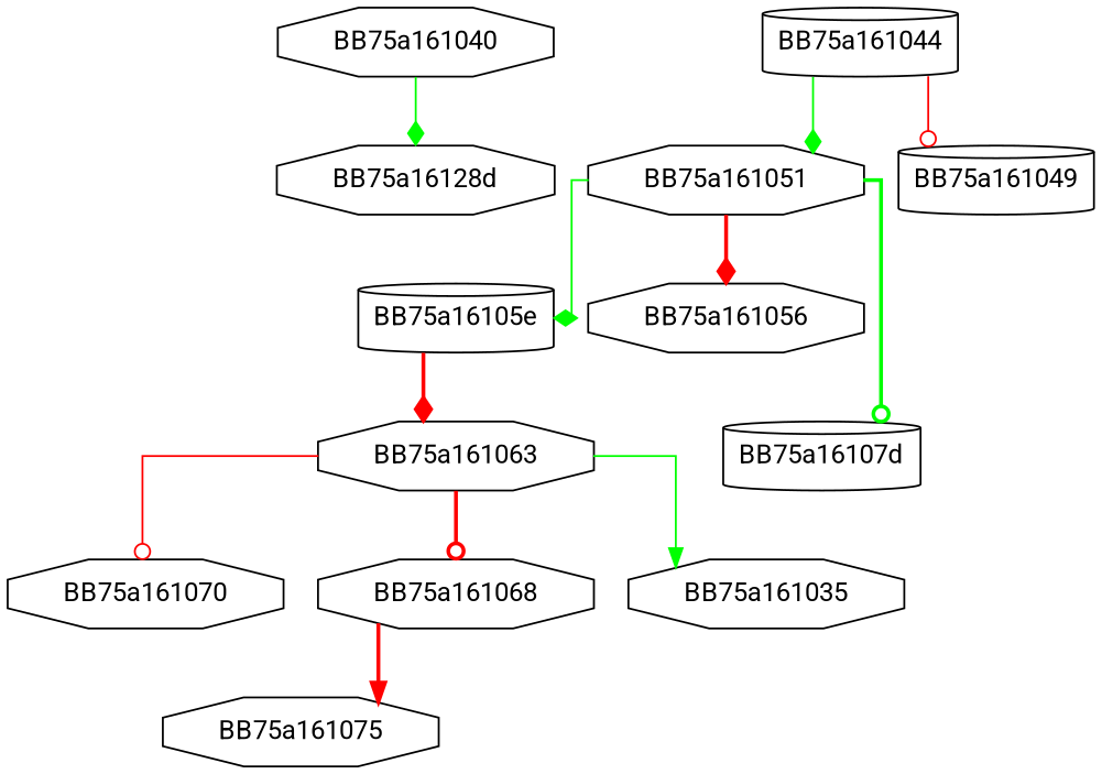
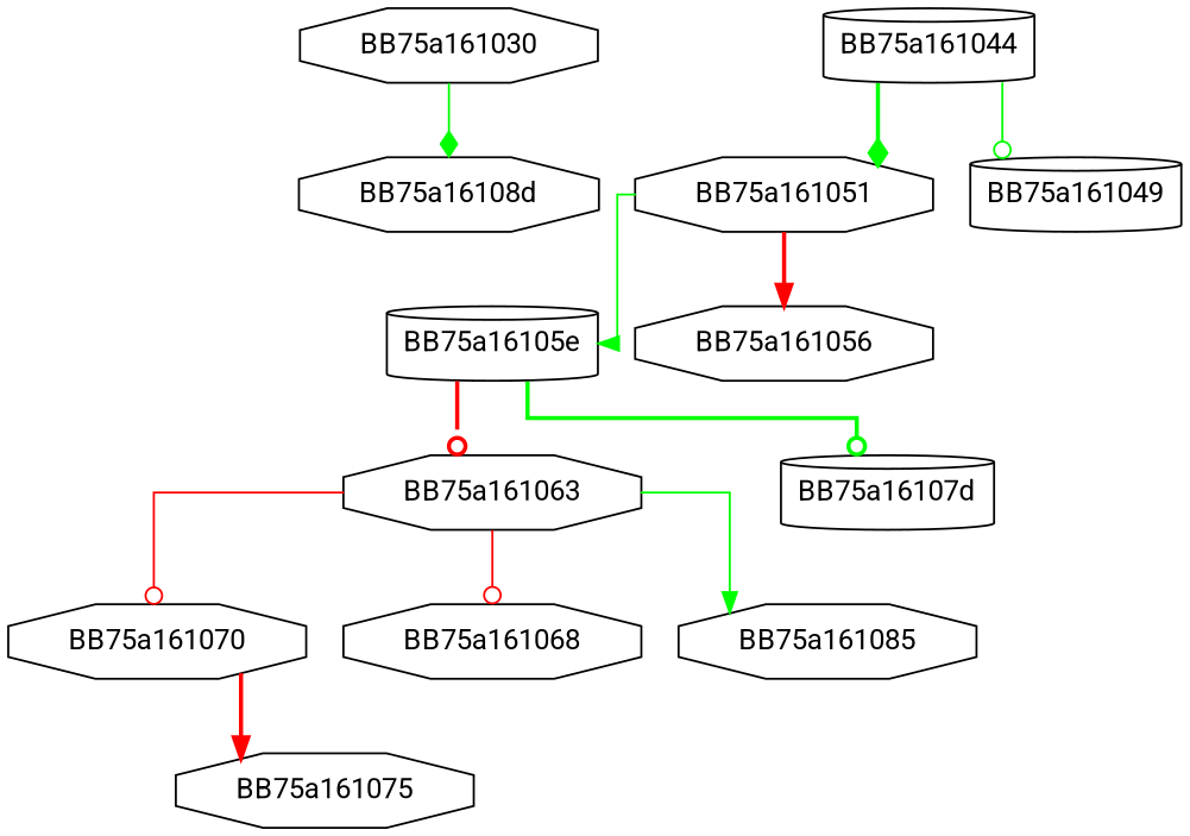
  digraph {
    fontname=Roboto
    splines=ortho
    node [fontname=Roboto shape=octagon]
    edge [arrowhead=diamond color=red fontname=Roboto style=bold]
-   BB75a161040
-   BB75a16108d [label=BB75a16128d]
+   BB75a161040 [label=BB75a161030]
+   BB75a16108d
    BB75a161044 [shape=cylinder]
    BB75a161051
    BB75a161049 [shape=cylinder]
    BB75a16105e [shape=cylinder]
    BB75a161056
    BB75a16107d [shape=cylinder]
    BB75a161063
    BB75a161070
    BB75a161068
-   BB75a161085 [label=BB75a161035]
+   BB75a161085
    BB75a161075
    BB75a161040 -> BB75a16108d [color=green style=solid]
-   BB75a161044 -> BB75a161051 [color=green style=solid]
-   BB75a161044 -> BB75a161049 [arrowhead=odot style=solid]
-   BB75a161051 -> BB75a16105e [color=green style=solid]
-   BB75a161051 -> BB75a161056
-   BB75a161051 -> BB75a16107d [arrowhead=odot color=green]
-   BB75a16105e -> BB75a161063
+   BB75a161044 -> BB75a161051 [color=green]
+   BB75a161044 -> BB75a161049 [arrowhead=odot color=green style=solid]
+   BB75a161051 -> BB75a16105e [arrowhead=normal color=green style=solid]
+   BB75a161051 -> BB75a161056 [arrowhead=normal]
+   BB75a16105e -> BB75a16107d [arrowhead=odot color=green]
+   BB75a16105e -> BB75a161063 [arrowhead=odot]
    BB75a161063 -> BB75a161070 [arrowhead=odot style=solid]
-   BB75a161063 -> BB75a161068 [arrowhead=odot]
+   BB75a161063 -> BB75a161068 [arrowhead=odot style=solid]
    BB75a161063 -> BB75a161085 [arrowhead=normal color=green style=solid]
-   BB75a161068 -> BB75a161075 [arrowhead=normal]
+   BB75a161070 -> BB75a161075 [arrowhead=normal]
  }
